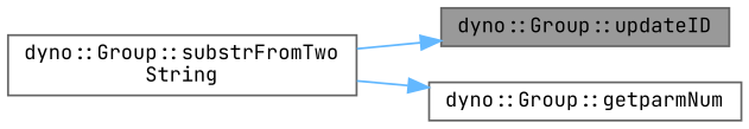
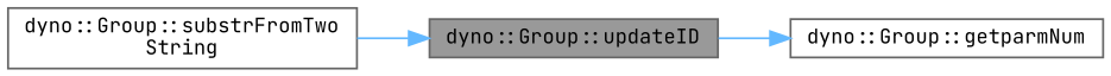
  digraph {
    fontname="JetBrains Mono"
    rankdir=LR
    node [color=grey40 fillcolor=white fontname="JetBrains Mono" fontsize=10 shape=box style=filled]
    edge [color=steelblue1 fontname="JetBrains Mono" fontsize=10 labelfontname=Helvetica labelfontsize=10 style=solid]
    n1 [color=gray40 fillcolor=grey60 fontcolor=black height=0.2 label="dyno::Group::updateID" width=0.4]
    n2 [height=0.2 label="dyno::Group::getparmNum" width=0.4]
    n3 [height=0.2 label="dyno::Group::substrFromTwo\lString" width=0.4]
-   n3 -> n2
+   n1 -> n2
    n3 -> n1
  }
